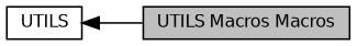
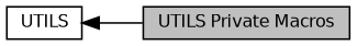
  digraph {
    rankdir=LR
    node [color=black fontname=Helvetica fontsize=10 shape=box style=filled]
    n1 [fillcolor=white height=0.2 label=UTILS width=0.4]
-   n2 [fillcolor=grey75 fontcolor=black height=0.2 label="UTILS Macros Macros" width=0.4]
+   n2 [fillcolor=grey75 fontcolor=black height=0.2 label="UTILS Private Macros" width=0.4]
    n1 -> n2 [dir=back fontname=Helvetica fontsize=10 labelfontname=Helvetica labelfontsize=10 shape=plaintext style=solid]
  }
